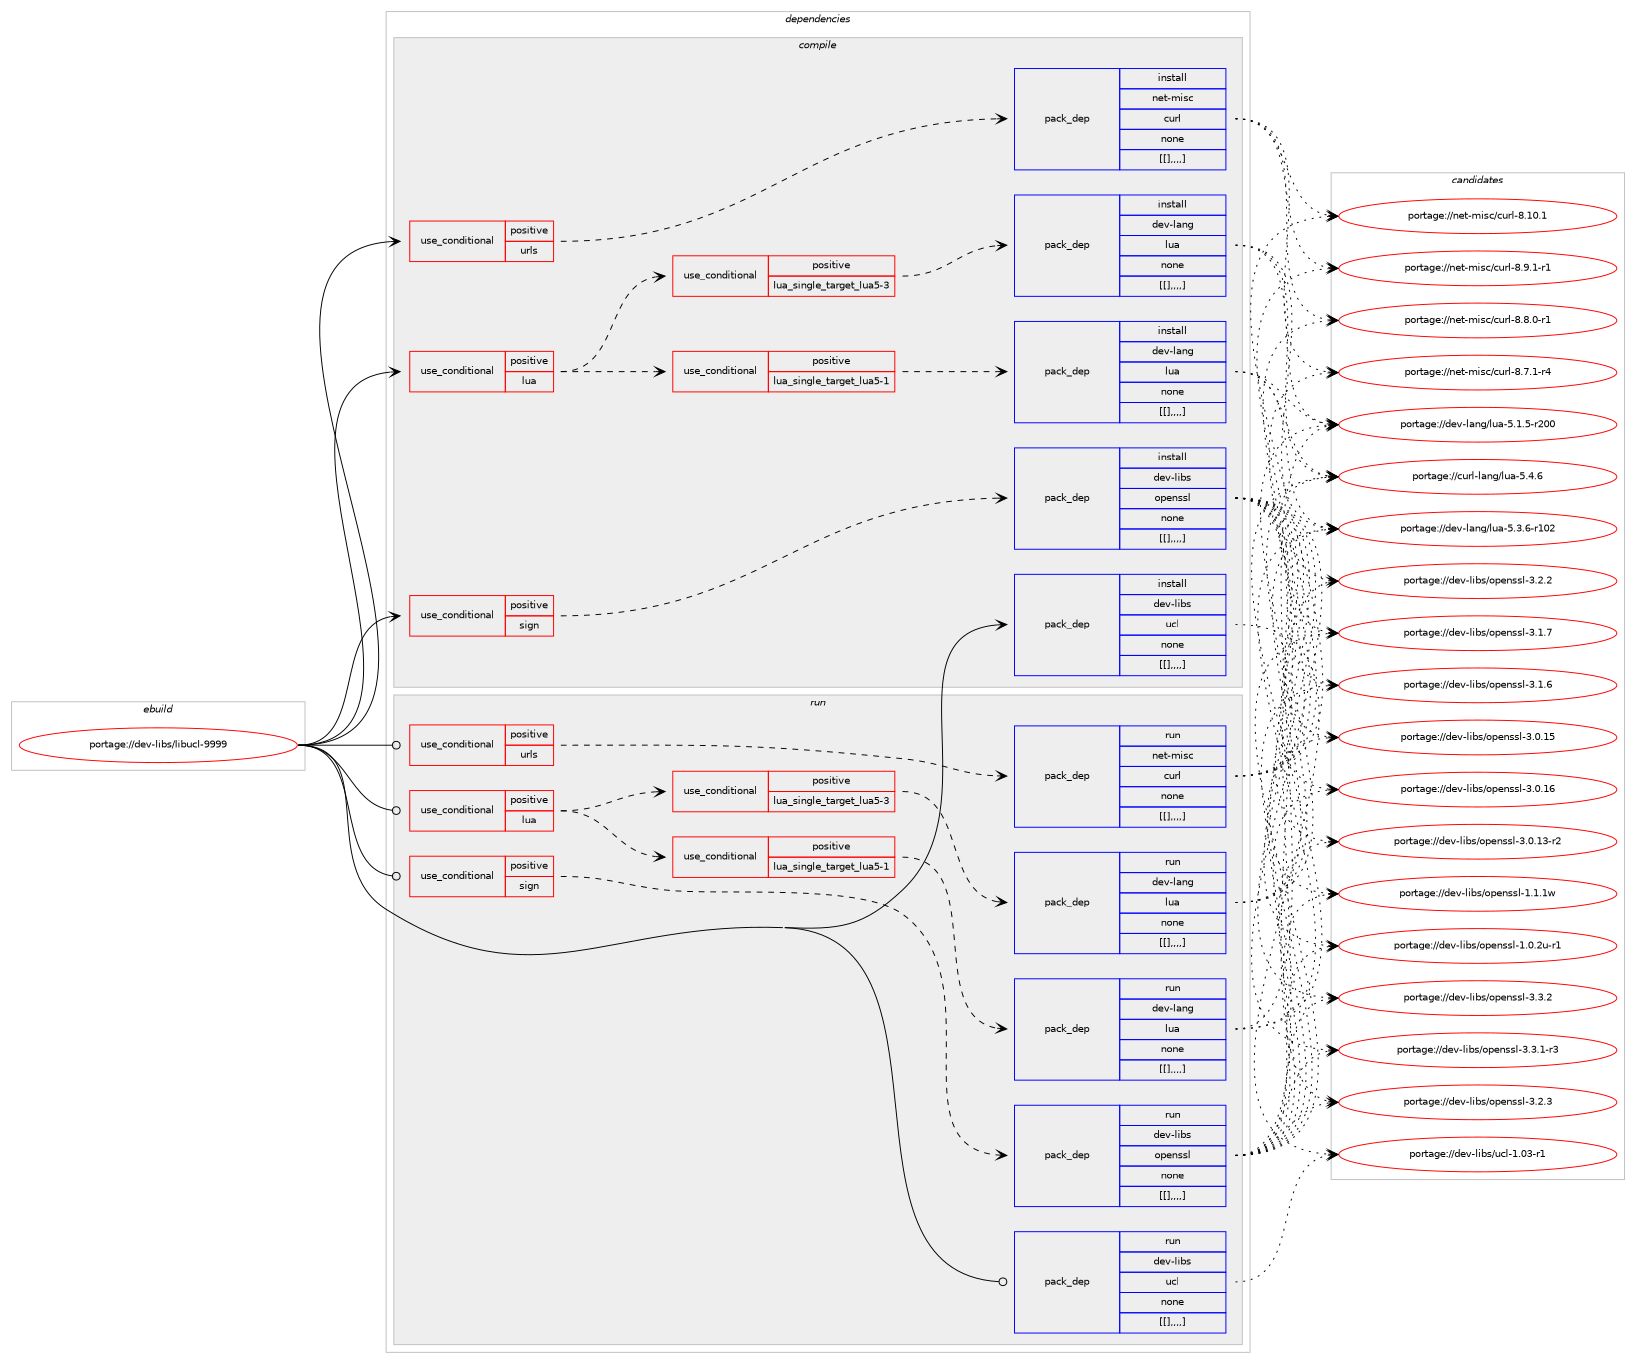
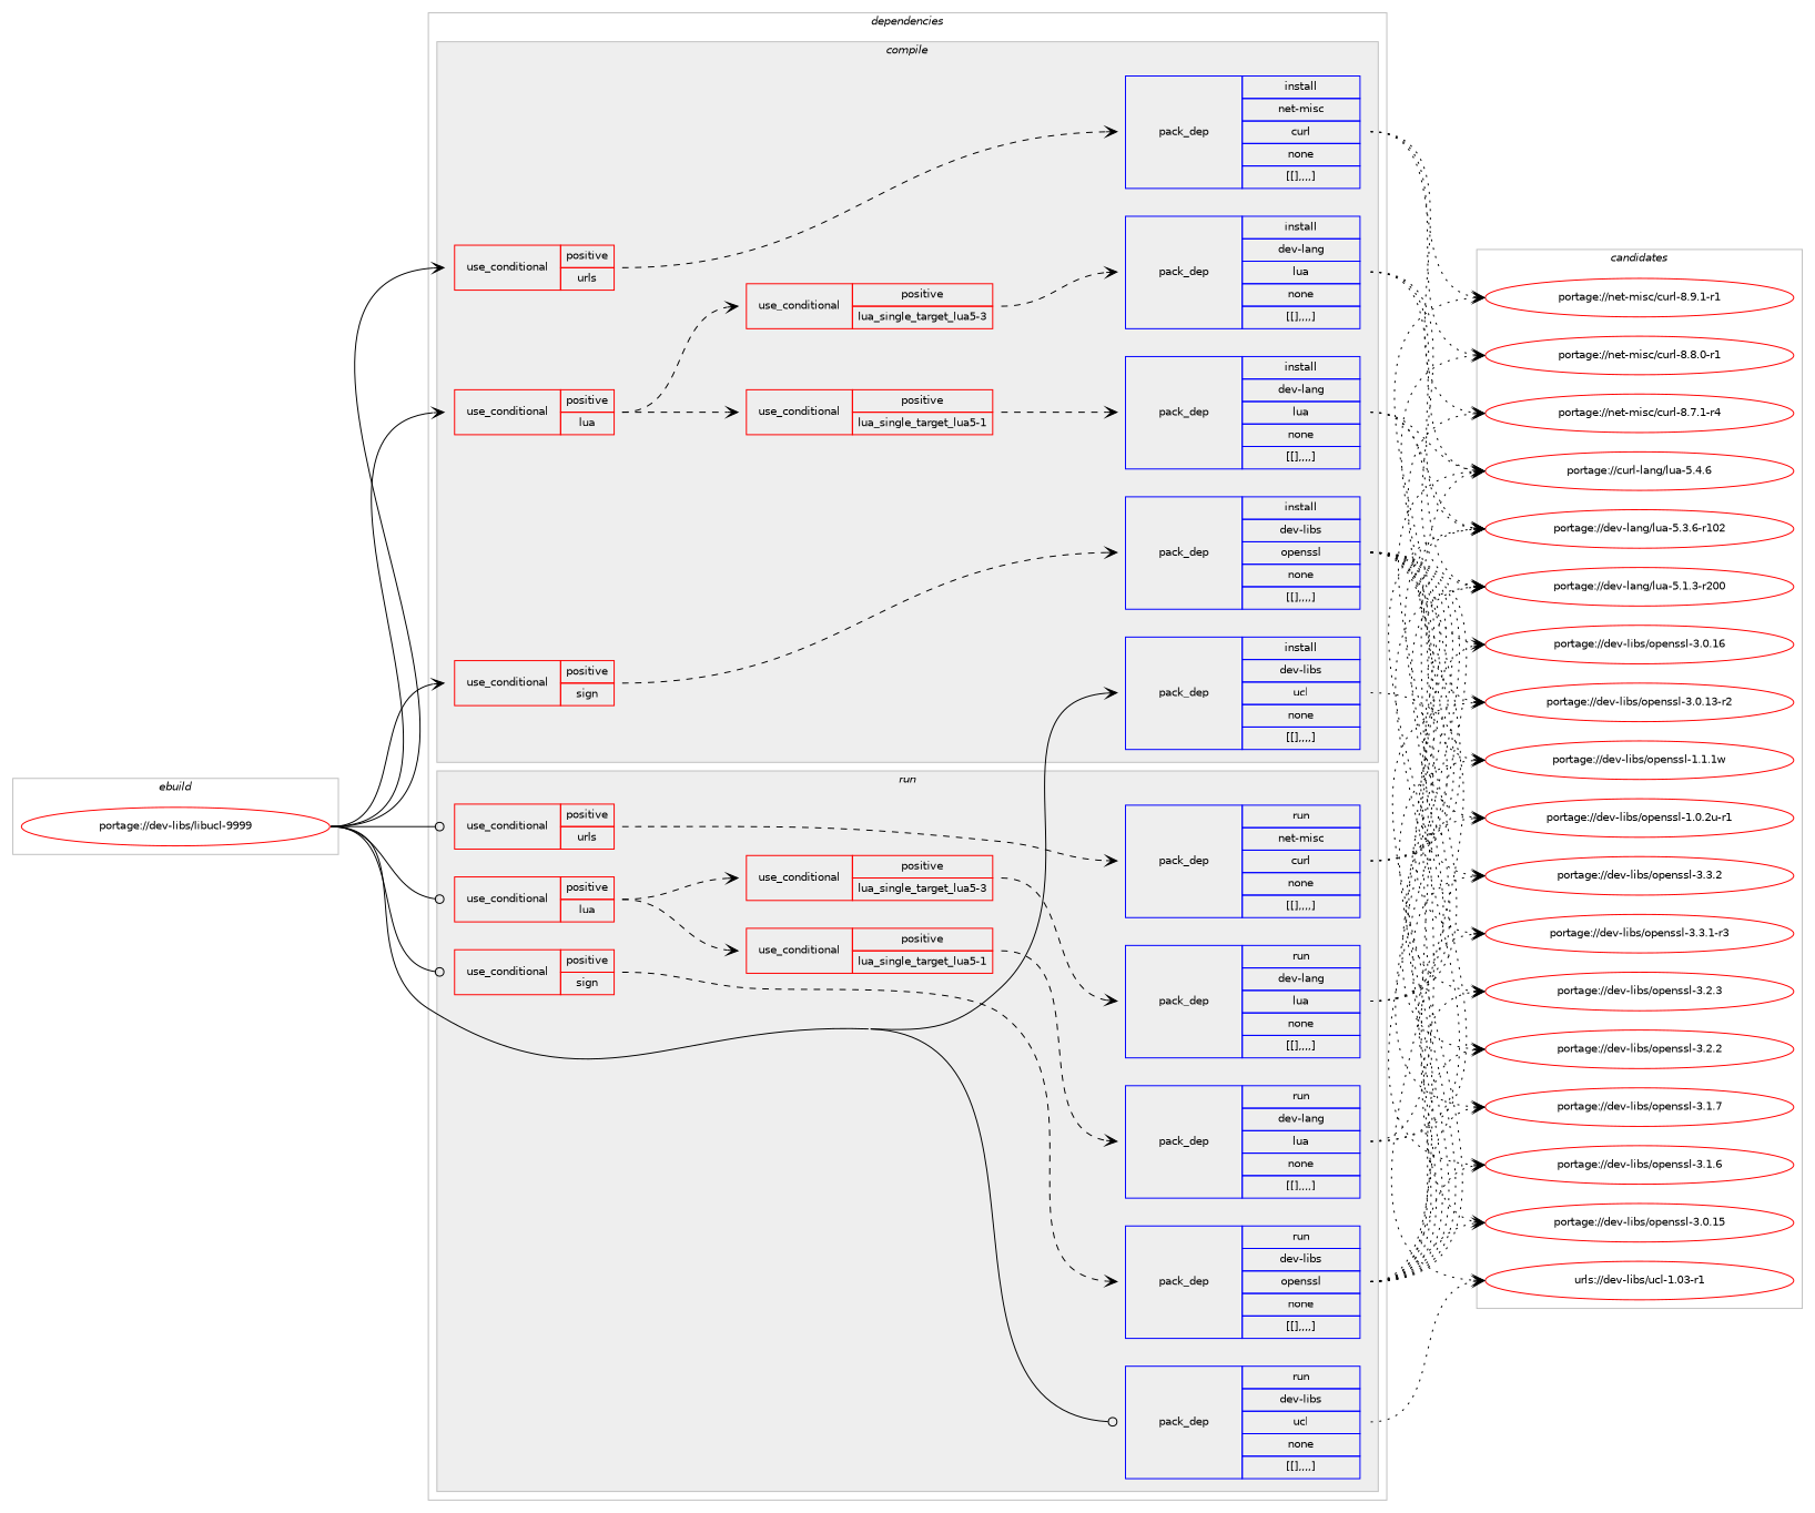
  digraph {
    compound=true
    concentrate=true
    fontname=Helvetica
    fontsize=10
    newrank=true
    rankdir=LR
    ranksep=1.5
    node [color=red fontname=Helvetica fontsize=10]
    edge [arrowhead=vee headport=w style=dotted tailport=e weight=100]
    n1 [label="portage://dev-libs/libucl-9999" width=4]
    n2 [color=blue label=<<TABLE BORDER="0" CELLBORDER="1" CELLSPACING="0" CELLPADDING="4" WIDTH="220"><TR><TD ROWSPAN="6" CELLPADDING="30">pack_dep</TD></TR><TR><TD WIDTH="110">install</TD></TR><TR><TD>dev-lang</TD></TR><TR><TD>lua</TD></TR><TR><TD>none</TD></TR><TR><TD>[[],,,,]</TD></TR></TABLE>> shape=none]
    n3 [label=<<TABLE BORDER="0" CELLBORDER="1" CELLSPACING="0" CELLPADDING="4"><TR><TD ROWSPAN="3" CELLPADDING="10">use_conditional</TD></TR><TR><TD>positive</TD></TR><TR><TD>lua_single_target_lua5-1</TD></TR></TABLE>> shape=none]
    n4 [color=blue label=<<TABLE BORDER="0" CELLBORDER="1" CELLSPACING="0" CELLPADDING="4" WIDTH="220"><TR><TD ROWSPAN="6" CELLPADDING="30">pack_dep</TD></TR><TR><TD WIDTH="110">install</TD></TR><TR><TD>dev-lang</TD></TR><TR><TD>lua</TD></TR><TR><TD>none</TD></TR><TR><TD>[[],,,,]</TD></TR></TABLE>> shape=none]
    n5 [label=<<TABLE BORDER="0" CELLBORDER="1" CELLSPACING="0" CELLPADDING="4"><TR><TD ROWSPAN="3" CELLPADDING="10">use_conditional</TD></TR><TR><TD>positive</TD></TR><TR><TD>lua_single_target_lua5-3</TD></TR></TABLE>> shape=none]
    n6 [label=<<TABLE BORDER="0" CELLBORDER="1" CELLSPACING="0" CELLPADDING="4"><TR><TD ROWSPAN="3" CELLPADDING="10">use_conditional</TD></TR><TR><TD>positive</TD></TR><TR><TD>lua</TD></TR></TABLE>> shape=none]
    n7 [color=blue label=<<TABLE BORDER="0" CELLBORDER="1" CELLSPACING="0" CELLPADDING="4" WIDTH="220"><TR><TD ROWSPAN="6" CELLPADDING="30">pack_dep</TD></TR><TR><TD WIDTH="110">install</TD></TR><TR><TD>dev-libs</TD></TR><TR><TD>openssl</TD></TR><TR><TD>none</TD></TR><TR><TD>[[],,,,]</TD></TR></TABLE>> shape=none]
    n8 [label=<<TABLE BORDER="0" CELLBORDER="1" CELLSPACING="0" CELLPADDING="4"><TR><TD ROWSPAN="3" CELLPADDING="10">use_conditional</TD></TR><TR><TD>positive</TD></TR><TR><TD>sign</TD></TR></TABLE>> shape=none]
    n9 [color=blue label=<<TABLE BORDER="0" CELLBORDER="1" CELLSPACING="0" CELLPADDING="4" WIDTH="220"><TR><TD ROWSPAN="6" CELLPADDING="30">pack_dep</TD></TR><TR><TD WIDTH="110">install</TD></TR><TR><TD>net-misc</TD></TR><TR><TD>curl</TD></TR><TR><TD>none</TD></TR><TR><TD>[[],,,,]</TD></TR></TABLE>> shape=none]
    n10 [label=<<TABLE BORDER="0" CELLBORDER="1" CELLSPACING="0" CELLPADDING="4"><TR><TD ROWSPAN="3" CELLPADDING="10">use_conditional</TD></TR><TR><TD>positive</TD></TR><TR><TD>urls</TD></TR></TABLE>> shape=none]
    n11 [color=blue label=<<TABLE BORDER="0" CELLBORDER="1" CELLSPACING="0" CELLPADDING="4" WIDTH="220"><TR><TD ROWSPAN="6" CELLPADDING="30">pack_dep</TD></TR><TR><TD WIDTH="110">install</TD></TR><TR><TD>dev-libs</TD></TR><TR><TD>ucl</TD></TR><TR><TD>none</TD></TR><TR><TD>[[],,,,]</TD></TR></TABLE>> shape=none]
    n12 [color=blue label=<<TABLE BORDER="0" CELLBORDER="1" CELLSPACING="0" CELLPADDING="4" WIDTH="220"><TR><TD ROWSPAN="6" CELLPADDING="30">pack_dep</TD></TR><TR><TD WIDTH="110">run</TD></TR><TR><TD>dev-lang</TD></TR><TR><TD>lua</TD></TR><TR><TD>none</TD></TR><TR><TD>[[],,,,]</TD></TR></TABLE>> shape=none]
    n13 [label=<<TABLE BORDER="0" CELLBORDER="1" CELLSPACING="0" CELLPADDING="4"><TR><TD ROWSPAN="3" CELLPADDING="10">use_conditional</TD></TR><TR><TD>positive</TD></TR><TR><TD>lua_single_target_lua5-1</TD></TR></TABLE>> shape=none]
    n14 [color=blue label=<<TABLE BORDER="0" CELLBORDER="1" CELLSPACING="0" CELLPADDING="4" WIDTH="220"><TR><TD ROWSPAN="6" CELLPADDING="30">pack_dep</TD></TR><TR><TD WIDTH="110">run</TD></TR><TR><TD>dev-lang</TD></TR><TR><TD>lua</TD></TR><TR><TD>none</TD></TR><TR><TD>[[],,,,]</TD></TR></TABLE>> shape=none]
    n15 [label=<<TABLE BORDER="0" CELLBORDER="1" CELLSPACING="0" CELLPADDING="4"><TR><TD ROWSPAN="3" CELLPADDING="10">use_conditional</TD></TR><TR><TD>positive</TD></TR><TR><TD>lua_single_target_lua5-3</TD></TR></TABLE>> shape=none]
    n16 [label=<<TABLE BORDER="0" CELLBORDER="1" CELLSPACING="0" CELLPADDING="4"><TR><TD ROWSPAN="3" CELLPADDING="10">use_conditional</TD></TR><TR><TD>positive</TD></TR><TR><TD>lua</TD></TR></TABLE>> shape=none]
    n17 [color=blue label=<<TABLE BORDER="0" CELLBORDER="1" CELLSPACING="0" CELLPADDING="4" WIDTH="220"><TR><TD ROWSPAN="6" CELLPADDING="30">pack_dep</TD></TR><TR><TD WIDTH="110">run</TD></TR><TR><TD>dev-libs</TD></TR><TR><TD>openssl</TD></TR><TR><TD>none</TD></TR><TR><TD>[[],,,,]</TD></TR></TABLE>> shape=none]
    n18 [label=<<TABLE BORDER="0" CELLBORDER="1" CELLSPACING="0" CELLPADDING="4"><TR><TD ROWSPAN="3" CELLPADDING="10">use_conditional</TD></TR><TR><TD>positive</TD></TR><TR><TD>sign</TD></TR></TABLE>> shape=none]
    n19 [color=blue label=<<TABLE BORDER="0" CELLBORDER="1" CELLSPACING="0" CELLPADDING="4" WIDTH="220"><TR><TD ROWSPAN="6" CELLPADDING="30">pack_dep</TD></TR><TR><TD WIDTH="110">run</TD></TR><TR><TD>net-misc</TD></TR><TR><TD>curl</TD></TR><TR><TD>none</TD></TR><TR><TD>[[],,,,]</TD></TR></TABLE>> shape=none]
    n20 [label=<<TABLE BORDER="0" CELLBORDER="1" CELLSPACING="0" CELLPADDING="4"><TR><TD ROWSPAN="3" CELLPADDING="10">use_conditional</TD></TR><TR><TD>positive</TD></TR><TR><TD>urls</TD></TR></TABLE>> shape=none]
    n21 [color=blue label=<<TABLE BORDER="0" CELLBORDER="1" CELLSPACING="0" CELLPADDING="4" WIDTH="220"><TR><TD ROWSPAN="6" CELLPADDING="30">pack_dep</TD></TR><TR><TD WIDTH="110">run</TD></TR><TR><TD>dev-libs</TD></TR><TR><TD>ucl</TD></TR><TR><TD>none</TD></TR><TR><TD>[[],,,,]</TD></TR></TABLE>> shape=none]
    n22 [label="portage://curl-lang/lua-5.4.6" width=4]
    n23 [label="portage://dev-lang/lua-5.3.6-r102" width=4]
-   n24 [label="portage://dev-lang/lua-5.1.5-r200" width=4]
-   n25 [label="portage://net-misc/curl-8.10.1" width=4]
+   n24 [label="portage://dev-lang/lua-5.1.3-r200" width=4]
    n26 [label="portage://net-misc/curl-8.9.1-r1" width=4]
    n27 [label="portage://net-misc/curl-8.8.0-r1" width=4]
    n28 [label="portage://net-misc/curl-8.7.1-r4" width=4]
    n29 [label="portage://dev-libs/openssl-3.3.2" width=4]
    n30 [label="portage://dev-libs/openssl-3.3.1-r3" width=4]
    n31 [label="portage://dev-libs/openssl-3.2.3" width=4]
    n32 [label="portage://dev-libs/openssl-3.2.2" width=4]
    n33 [label="portage://dev-libs/openssl-3.1.7" width=4]
    n34 [label="portage://dev-libs/openssl-3.1.6" width=4]
    n35 [label="portage://dev-libs/openssl-3.0.15" width=4]
    n36 [label="portage://dev-libs/openssl-3.0.16" width=4]
    n37 [label="portage://dev-libs/openssl-3.0.13-r2" width=4]
    n38 [label="portage://dev-libs/openssl-1.1.1w" width=4]
    n39 [label="portage://dev-libs/openssl-1.0.2u-r1" width=4]
-   n40 [label="portage://dev-libs/ucl-1.03-r1" width=4]
+   n40 [label="urls://dev-libs/ucl-1.03-r1" width=4]
    subgraph cluster_1 {
      color=gray
      label=<<i>ebuild</i>>
      n1
    }
    subgraph cluster_2 {
      color=gray
      label=<<i>dependencies</i>>
      subgraph cluster_3 {
        color=gray
        fillcolor="#eeeeee"
        label=<<i>compile</i>>
        style=filled
        subgraph sub_4 {
          color=gray
          fillcolor="#eeeeee"
          label=<<i>compile</i>>
          style=filled
          n6
          subgraph sub_5 {
            color=gray
            fillcolor="#eeeeee"
            label=<<i>compile</i>>
            style=filled
            n3
            subgraph sub_6 {
              color=gray
              fillcolor="#eeeeee"
              label=<<i>compile</i>>
              style=filled
              n2
            }
          }
          subgraph sub_7 {
            color=gray
            fillcolor="#eeeeee"
            label=<<i>compile</i>>
            style=filled
            n5
            subgraph sub_8 {
              color=gray
              fillcolor="#eeeeee"
              label=<<i>compile</i>>
              style=filled
              n4
            }
          }
        }
        subgraph sub_9 {
          color=gray
          fillcolor="#eeeeee"
          label=<<i>compile</i>>
          style=filled
          n8
          subgraph sub_10 {
            color=gray
            fillcolor="#eeeeee"
            label=<<i>compile</i>>
            style=filled
            n7
          }
        }
        subgraph sub_11 {
          color=gray
          fillcolor="#eeeeee"
          label=<<i>compile</i>>
          style=filled
          n10
          subgraph sub_12 {
            color=gray
            fillcolor="#eeeeee"
            label=<<i>compile</i>>
            style=filled
            n9
          }
        }
        subgraph sub_13 {
          color=gray
          fillcolor="#eeeeee"
          label=<<i>compile</i>>
          style=filled
          n11
        }
      }
      subgraph cluster_14 {
        color=gray
        fillcolor="#eeeeee"
        label=<<i>compile and run</i>>
        style=filled
      }
      subgraph cluster_15 {
        color=gray
        fillcolor="#eeeeee"
        label=<<i>run</i>>
        style=filled
        subgraph sub_16 {
          color=gray
          fillcolor="#eeeeee"
          label=<<i>run</i>>
          style=filled
          n16
          subgraph sub_17 {
            color=gray
            fillcolor="#eeeeee"
            label=<<i>run</i>>
            style=filled
            n13
            subgraph sub_18 {
              color=gray
              fillcolor="#eeeeee"
              label=<<i>run</i>>
              style=filled
              n12
            }
          }
          subgraph sub_19 {
            color=gray
            fillcolor="#eeeeee"
            label=<<i>run</i>>
            style=filled
            n15
            subgraph sub_20 {
              color=gray
              fillcolor="#eeeeee"
              label=<<i>run</i>>
              style=filled
              n14
            }
          }
        }
        subgraph sub_21 {
          color=gray
          fillcolor="#eeeeee"
          label=<<i>run</i>>
          style=filled
          n18
          subgraph sub_22 {
            color=gray
            fillcolor="#eeeeee"
            label=<<i>run</i>>
            style=filled
            n17
          }
        }
        subgraph sub_23 {
          color=gray
          fillcolor="#eeeeee"
          label=<<i>run</i>>
          style=filled
          n20
          subgraph sub_24 {
            color=gray
            fillcolor="#eeeeee"
            label=<<i>run</i>>
            style=filled
            n19
          }
        }
        subgraph sub_25 {
          color=gray
          fillcolor="#eeeeee"
          label=<<i>run</i>>
          style=filled
          n21
        }
      }
    }
    subgraph cluster_26 {
      color=gray
      label=<<i>candidates</i>>
      rank=same
      subgraph sub_27 {
        color=black
        label=<<i>candidates</i>>
        nodesep=1
        rank=same
        n22
        n23
        n24
      }
      subgraph sub_28 {
        color=black
        label=<<i>candidates</i>>
        nodesep=1
        rank=same
-       n25
        n26
        n27
        n28
      }
      subgraph sub_29 {
        color=black
        label=<<i>candidates</i>>
        nodesep=1
        rank=same
        n22
        n23
        n24
      }
      subgraph sub_30 {
        color=black
        label=<<i>candidates</i>>
        nodesep=1
        rank=same
        n29
        n30
        n31
        n32
        n33
        n34
        n35
        n36
        n37
        n38
        n39
      }
      subgraph sub_31 {
        color=black
        label=<<i>candidates</i>>
        nodesep=1
        rank=same
        n40
      }
      subgraph sub_32 {
        color=black
        label=<<i>candidates</i>>
        nodesep=1
        rank=same
        n22
        n23
        n24
      }
      subgraph sub_33 {
        color=black
        label=<<i>candidates</i>>
        nodesep=1
        rank=same
        n22
        n23
        n24
      }
      subgraph sub_34 {
        color=black
        label=<<i>candidates</i>>
        nodesep=1
        rank=same
        n29
        n30
        n31
        n32
        n33
        n34
        n35
        n36
        n37
        n38
        n39
      }
      subgraph sub_35 {
        color=black
        label=<<i>candidates</i>>
        nodesep=1
        rank=same
-       n25
        n26
        n27
        n28
      }
      subgraph sub_36 {
        color=black
        label=<<i>candidates</i>>
        nodesep=1
        rank=same
        n40
      }
    }
    n1 -> n6 [style=solid weight=20]
    n1 -> n8 [style=solid weight=20]
    n1 -> n10 [style=solid weight=20]
    n1 -> n11 [style=solid weight=20]
    n1 -> n16 [arrowhead=odot style=solid weight=20]
    n1 -> n18 [arrowhead=odot style=solid weight=20]
    n1 -> n20 [arrowhead=odot style=solid weight=20]
    n1 -> n21 [arrowhead=odot style=solid weight=20]
    n2 -> n22
    n2 -> n23
    n2 -> n24
    n3 -> n2 [style=dashed weight=20]
    n4 -> n22
    n4 -> n23
    n4 -> n24
    n5 -> n4 [style=dashed weight=20]
    n6 -> n3 [style=dashed weight=20]
    n6 -> n5 [style=dashed weight=20]
    n7 -> n29
    n7 -> n30
    n7 -> n31
    n7 -> n32
    n7 -> n33
    n7 -> n34
    n7 -> n35
    n7 -> n36
    n7 -> n37
    n7 -> n38
    n7 -> n39
    n8 -> n7 [style=dashed weight=20]
-   n9 -> n25
    n9 -> n26
    n9 -> n27
    n9 -> n28
    n10 -> n9 [style=dashed weight=20]
    n11 -> n40
    n12 -> n22
    n12 -> n23
    n12 -> n24
    n13 -> n12 [style=dashed weight=20]
    n14 -> n22
    n14 -> n23
    n14 -> n24
    n15 -> n14 [style=dashed weight=20]
    n16 -> n13 [style=dashed weight=20]
    n16 -> n15 [style=dashed weight=20]
    n17 -> n29
    n17 -> n30
    n17 -> n31
    n17 -> n32
    n17 -> n33
    n17 -> n34
    n17 -> n35
    n17 -> n36
    n17 -> n37
    n17 -> n38
    n17 -> n39
    n18 -> n17 [style=dashed weight=20]
-   n19 -> n25
    n19 -> n26
    n19 -> n27
    n19 -> n28
    n20 -> n19 [style=dashed weight=20]
    n21 -> n40
  }
